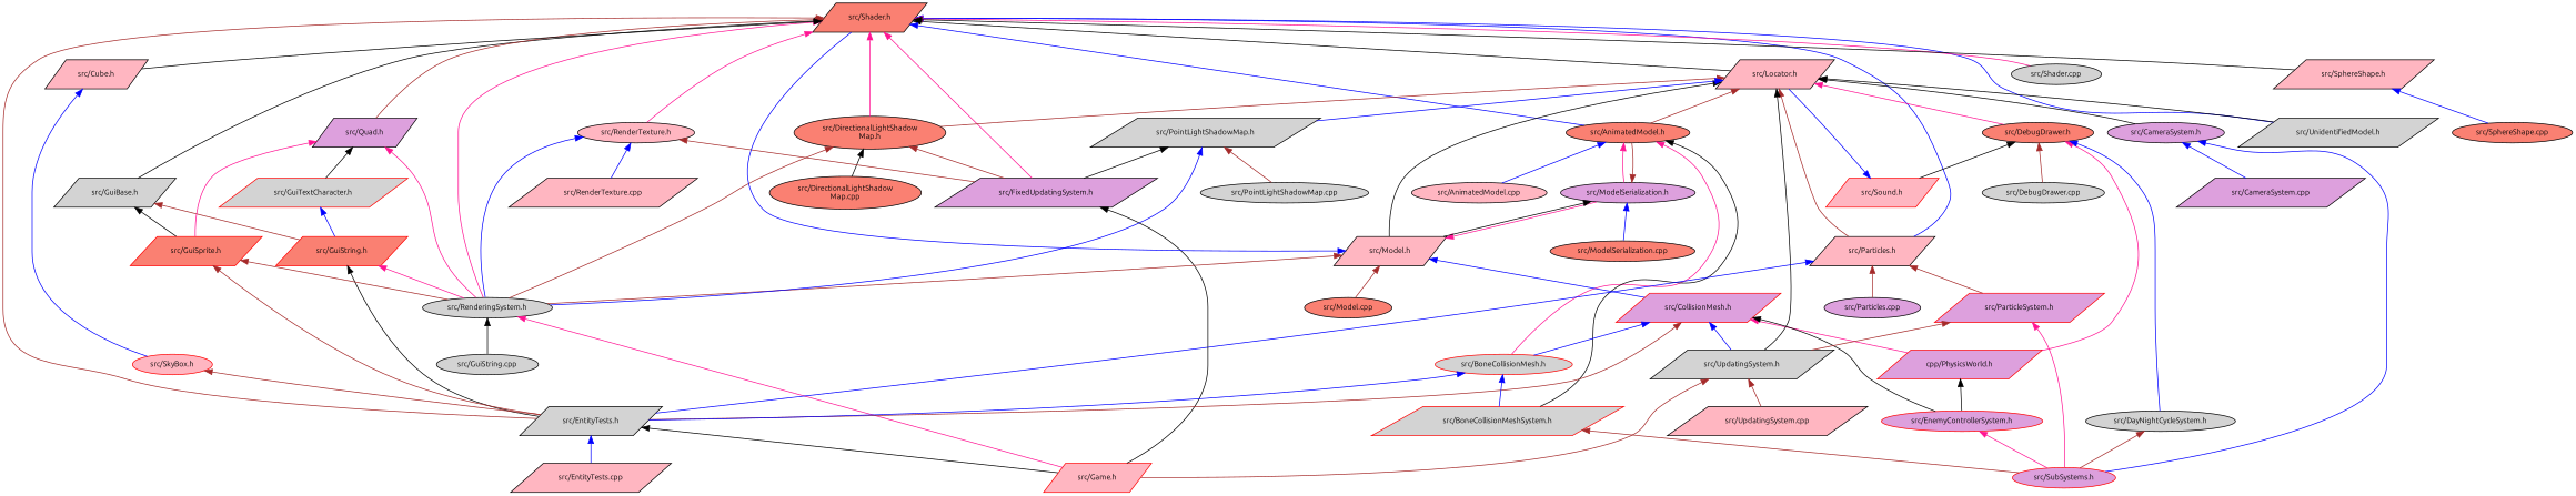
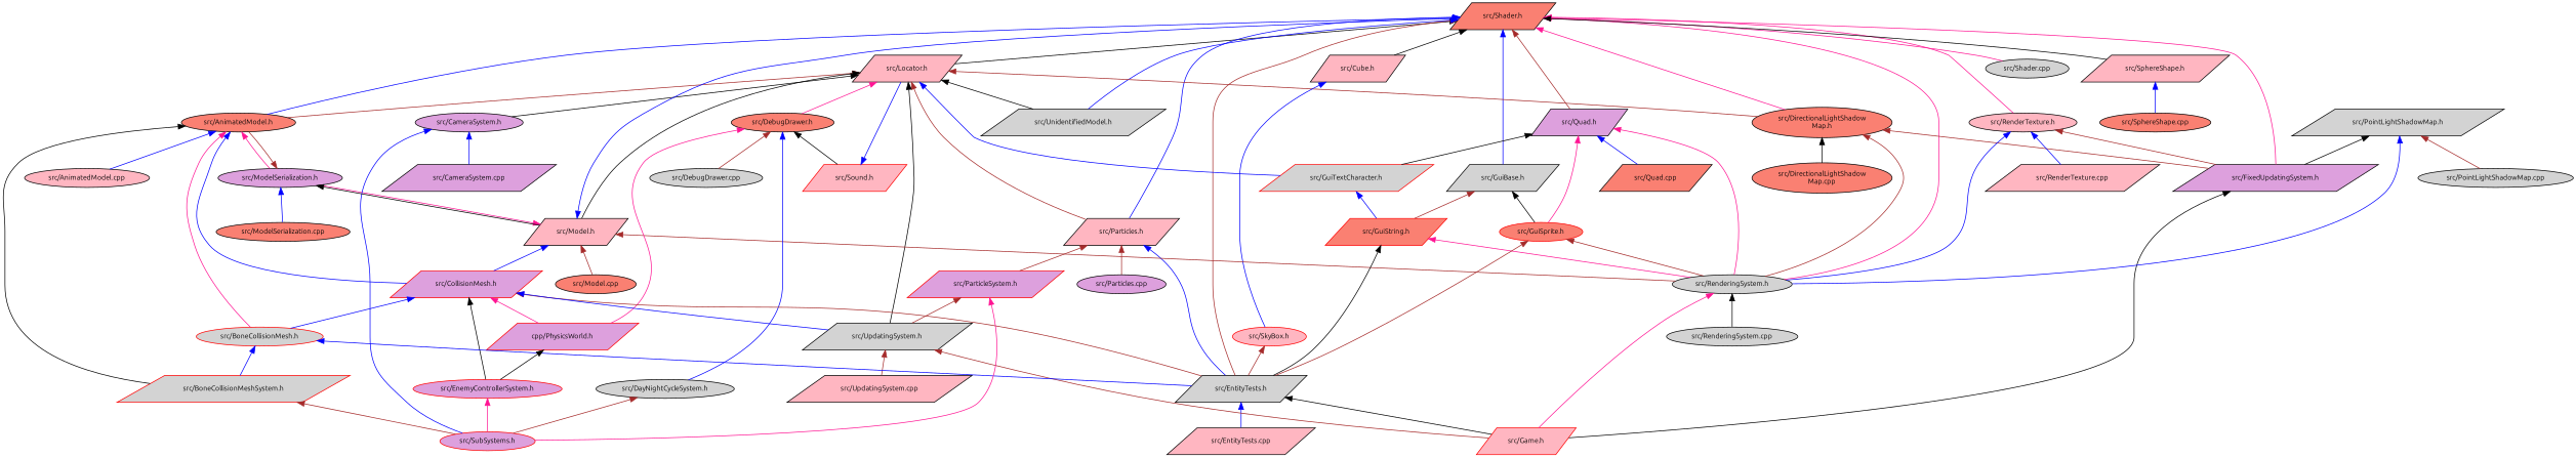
  digraph {
    fontname=Ubuntu
    node [color=black fillcolor=lightgrey fontname=Ubuntu fontsize=10 shape=parallelogram style=filled]
    edge [color=blue dir=back fontname=Ubuntu fontsize=10 labelfontname=Helvetica labelfontsize=10 style=solid]
    n1 [fillcolor=salmon fontcolor=black height=0.2 label="src/Shader.h" width=0.4]
    n2 [fillcolor=lightpink height=0.2 label="src/Locator.h" width=0.4]
    n3 [fillcolor=salmon height=0.2 label="src/AnimatedModel.h" shape=ellipse width=0.4]
    n4 [height=0.2 label="src/EntityTests.h" width=0.4]
    n5 [height=0.2 label="src/RenderingSystem.h" shape=ellipse width=0.4]
    n6 [fillcolor=lightpink height=0.2 label="src/Particles.h" width=0.4]
    n7 [fillcolor=salmon height=0.2 label="src/DirectionalLightShadow\lMap.h" shape=ellipse width=0.4]
    n8 [fillcolor=plum height=0.2 label="src/FixedUpdatingSystem.h" width=0.4]
    n9 [height=0.2 label="src/UnidentifiedModel.h" width=0.4]
    n10 [height=0.2 label="src/GuiBase.h" width=0.4]
    n11 [fillcolor=plum height=0.2 label="src/Quad.h" width=0.4]
    n12 [fillcolor=lightpink height=0.2 label="src/Cube.h" width=0.4]
    n13 [fillcolor=lightpink height=0.2 label="src/RenderTexture.h" shape=ellipse width=0.4]
    n14 [height=0.2 label="src/Shader.cpp" shape=ellipse width=0.4]
    n15 [fillcolor=lightpink height=0.2 label="src/SphereShape.h" width=0.4]
    n16 [fillcolor=lightpink height=0.2 label="src/Model.h" width=0.4]
    n17 [height=0.2 label="src/UpdatingSystem.h" width=0.4]
    n18 [fillcolor=salmon height=0.2 label="src/DebugDrawer.h" shape=ellipse width=0.4]
    n19 [height=0.2 label="src/PointLightShadowMap.h" width=0.4]
    n20 [fillcolor=plum height=0.2 label="src/CameraSystem.h" shape=ellipse width=0.4]
    n21 [fillcolor=lightpink height=0.2 label="src/AnimatedModel.cpp" shape=ellipse width=0.4]
    n22 [fillcolor=plum height=0.2 label="src/ModelSerialization.h" shape=ellipse width=0.4]
    n23 [color=red fillcolor=plum height=0.2 label="src/CollisionMesh.h" width=0.4]
    n24 [color=red height=0.2 label="src/BoneCollisionMesh.h" shape=ellipse width=0.4]
    n25 [color=red height=0.2 label="src/BoneCollisionMeshSystem.h" width=0.4]
    n26 [fillcolor=salmon height=0.2 label="src/Model.cpp" shape=ellipse width=0.4]
    n27 [color=red fillcolor=lightpink height=0.2 label="src/Game.h" width=0.4]
    n28 [fillcolor=lightpink height=0.2 label="src/EntityTests.cpp" width=0.4]
-   n29 [height=0.2 label="src/GuiString.cpp" shape=ellipse width=0.4]
+   n29 [height=0.2 label="src/RenderingSystem.cpp" shape=ellipse width=0.4]
    n30 [color=red fillcolor=plum height=0.2 label="src/ParticleSystem.h" width=0.4]
    n31 [fillcolor=plum height=0.2 label="src/Particles.cpp" shape=ellipse width=0.4]
    n32 [fillcolor=salmon height=0.2 label="src/DirectionalLightShadow\lMap.cpp" shape=ellipse width=0.4]
    n33 [color=red fillcolor=salmon height=0.2 label="src/GuiString.h" width=0.4]
-   n34 [color=red fillcolor=salmon height=0.2 label="src/GuiSprite.h" width=0.4]
+   n34 [color=red fillcolor=salmon height=0.2 label="src/GuiSprite.h" shape=ellipse width=0.4]
    n35 [color=red height=0.2 label="src/GuiTextCharacter.h" width=0.4]
+   n36 [fillcolor=salmon height=0.2 label="src/Quad.cpp" width=0.4]
    n37 [color=red fillcolor=lightpink height=0.2 label="src/SkyBox.h" shape=ellipse width=0.4]
    n38 [fillcolor=lightpink height=0.2 label="src/RenderTexture.cpp" width=0.4]
    n39 [fillcolor=salmon height=0.2 label="src/SphereShape.cpp" shape=ellipse width=0.4]
    n40 [fillcolor=lightpink height=0.2 label="src/UpdatingSystem.cpp" width=0.4]
    n41 [color=red fillcolor=plum height=0.2 label="cpp/PhysicsWorld.h" width=0.4]
    n42 [color=red fillcolor=lightpink height=0.2 label="src/Sound.h" width=0.4]
    n43 [height=0.2 label="src/DayNightCycleSystem.h" shape=ellipse width=0.4]
    n44 [height=0.2 label="src/DebugDrawer.cpp" shape=ellipse width=0.4]
    n45 [height=0.2 label="src/PointLightShadowMap.cpp" shape=ellipse width=0.4]
    n46 [color=red fillcolor=plum height=0.2 label="src/SubSystems.h" shape=ellipse width=0.4]
    n47 [fillcolor=plum height=0.2 label="src/CameraSystem.cpp" width=0.4]
    n48 [fillcolor=salmon height=0.2 label="src/ModelSerialization.cpp" shape=ellipse width=0.4]
    n49 [color=red fillcolor=plum height=0.2 label="src/EnemyControllerSystem.h" shape=ellipse width=0.4]
    n1 -> n2 [color=black]
    n1 -> n3
    n1 -> n4 [color=brown]
    n1 -> n5 [color=deeppink]
    n1 -> n6
    n1 -> n7 [color=deeppink]
    n1 -> n8 [color=deeppink]
    n1 -> n9
-   n1 -> n10 [color=black]
+   n1 -> n10
    n1 -> n11 [color=brown]
    n1 -> n12 [color=black]
    n1 -> n13 [color=deeppink]
    n1 -> n14 [color=deeppink]
    n1 -> n15 [color=black]
    n2 -> n3 [color=brown]
    n2 -> n6 [color=brown]
    n2 -> n7 [color=brown]
    n2 -> n9 [color=black]
    n2 -> n16 [color=black]
    n2 -> n17 [color=black]
    n2 -> n18 [color=deeppink]
-   n2 -> n19
+   n2 -> n35
    n2 -> n20 [color=black]
    n3 -> n21
    n3 -> n22 [color=deeppink]
+   n3 -> n23
    n3 -> n24 [color=deeppink]
    n3 -> n25 [color=black]
    n4 -> n27 [color=black]
    n4 -> n28
    n5 -> n27 [color=deeppink]
    n5 -> n29 [color=black]
    n6 -> n4
    n6 -> n30 [color=brown]
    n6 -> n31 [color=brown]
    n7 -> n5 [color=brown]
    n7 -> n8 [color=brown]
    n7 -> n32 [color=black]
    n8 -> n27 [color=black]
    n10 -> n33 [color=brown]
    n10 -> n34 [color=black]
    n11 -> n5 [color=deeppink]
    n11 -> n34 [color=deeppink]
    n11 -> n35 [color=black]
+   n11 -> n36
    n12 -> n37
    n13 -> n5
    n13 -> n8 [color=brown]
    n13 -> n38
    n15 -> n39
    n16 -> n1
    n16 -> n5 [color=brown]
    n16 -> n22 [color=deeppink]
    n16 -> n23
    n16 -> n26 [color=brown]
    n17 -> n27 [color=brown]
    n17 -> n40 [color=brown]
    n18 -> n41 [color=deeppink]
    n18 -> n42 [color=black]
    n18 -> n43
    n18 -> n44 [color=brown]
    n19 -> n5
    n19 -> n8 [color=black]
    n19 -> n45 [color=brown]
    n20 -> n46
    n20 -> n47
    n22 -> n3 [color=brown]
    n22 -> n16 [color=black]
    n22 -> n48
    n23 -> n4 [color=brown]
    n23 -> n17
    n23 -> n24
    n23 -> n41 [color=deeppink]
    n23 -> n49 [color=black]
    n24 -> n4
    n24 -> n25
    n25 -> n46 [color=brown]
    n30 -> n17 [color=brown]
    n30 -> n46 [color=deeppink]
    n33 -> n4 [color=black]
    n33 -> n5 [color=deeppink]
    n34 -> n4 [color=brown]
    n34 -> n5 [color=brown]
    n35 -> n33
    n37 -> n4 [color=brown]
    n41 -> n49 [color=black]
    n42 -> n2
    n43 -> n46 [color=brown]
    n49 -> n46 [color=deeppink]
  }
